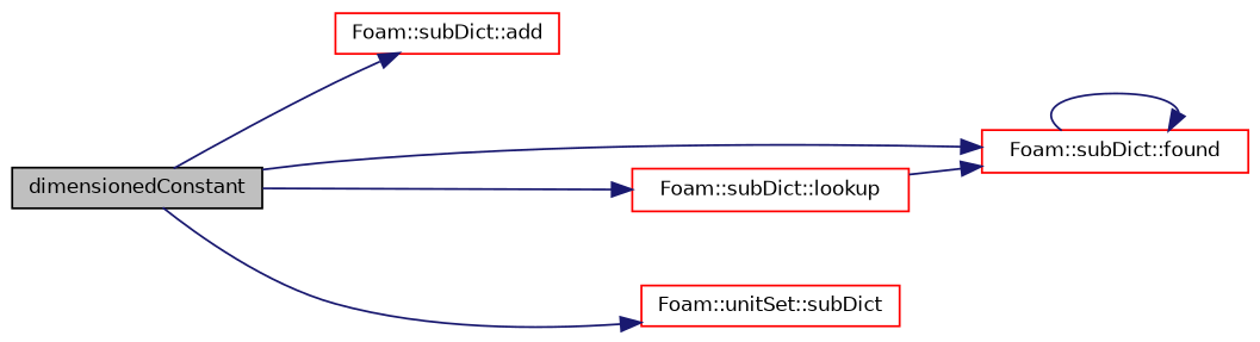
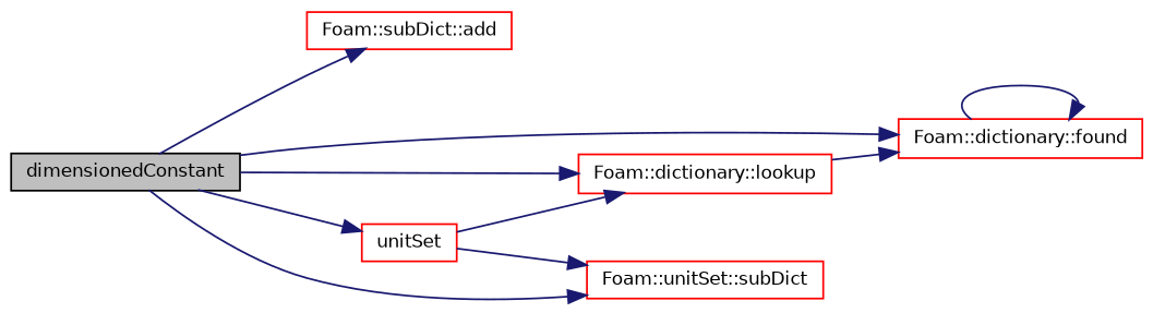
  digraph {
    rankdir=LR
    node [color=red fontname=Helvetica fontsize=10 shape=record]
    edge [color=midnightblue fontname=Helvetica fontsize=10 labelfontname=Helvetica labelfontsize=10 style=solid]
    n1 [color=black fillcolor=grey75 fontcolor=black height=0.2 label=dimensionedConstant style=filled width=0.4]
    n2 [height=0.2 label="Foam::subDict::add" width=0.4]
-   n3 [height=0.2 label="Foam::subDict::found" width=0.4]
-   n4 [height=0.2 label="Foam::subDict::lookup" width=0.4]
+   n3 [height=0.2 label="Foam::dictionary::found" width=0.4]
+   n4 [height=0.2 label="Foam::dictionary::lookup" width=0.4]
    n5 [height=0.2 label="Foam::unitSet::subDict" width=0.4]
+   n6 [height=0.2 label=unitSet width=0.4]
    n1 -> n2
    n1 -> n3
    n1 -> n4
    n1 -> n5
+   n1 -> n6
    n3 -> n3
    n4 -> n3
+   n6 -> n4
+   n6 -> n5
  }
